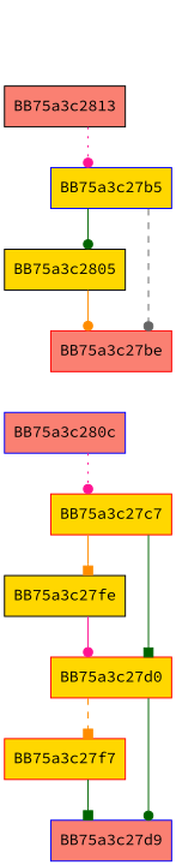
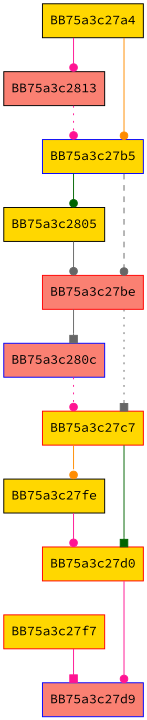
  digraph {
    fontname="Source Code Pro"
    splines=ortho
    node [color=black fillcolor=gold fontname="Source Code Pro" shape=box style=filled]
    edge [arrowhead=dot color=deeppink fontname="Source Code Pro" style=solid]
    BB75a3c2813 [fillcolor=salmon]
+   BB75a3c27a4
    BB75a3c27b5 [color=blue]
    BB75a3c2805
    BB75a3c27be [color=red fillcolor=salmon]
    BB75a3c280c [color=blue fillcolor=salmon]
    BB75a3c27c7 [color=red]
    BB75a3c27fe
    BB75a3c27d0 [color=red]
    BB75a3c27f7 [color=red]
    BB75a3c27d9 [color=blue fillcolor=salmon]
    BB75a3c2813 -> BB75a3c27b5 [style=dotted]
+   BB75a3c27a4 -> BB75a3c2813
+   BB75a3c27a4 -> BB75a3c27b5 [color=darkorange]
    BB75a3c27b5 -> BB75a3c2805 [color=darkgreen]
    BB75a3c27b5 -> BB75a3c27be [color=gray40 style=dashed]
-   BB75a3c2805 -> BB75a3c27be [color=darkorange]
+   BB75a3c2805 -> BB75a3c27be [color=gray40]
+   BB75a3c27be -> BB75a3c280c [arrowhead=box color=gray40]
+   BB75a3c27be -> BB75a3c27c7 [arrowhead=box color=gray40 style=dotted]
    BB75a3c280c -> BB75a3c27c7 [style=dotted]
-   BB75a3c27c7 -> BB75a3c27fe [arrowhead=box color=darkorange]
+   BB75a3c27c7 -> BB75a3c27fe [color=darkorange]
    BB75a3c27c7 -> BB75a3c27d0 [arrowhead=box color=darkgreen]
    BB75a3c27fe -> BB75a3c27d0
-   BB75a3c27d0 -> BB75a3c27f7 [arrowhead=box color=darkorange style=dashed]
-   BB75a3c27d0 -> BB75a3c27d9 [color=darkgreen]
-   BB75a3c27f7 -> BB75a3c27d9 [arrowhead=box color=darkgreen]
+   BB75a3c27d0 -> BB75a3c27d9
+   BB75a3c27f7 -> BB75a3c27d9 [arrowhead=box]
  }
